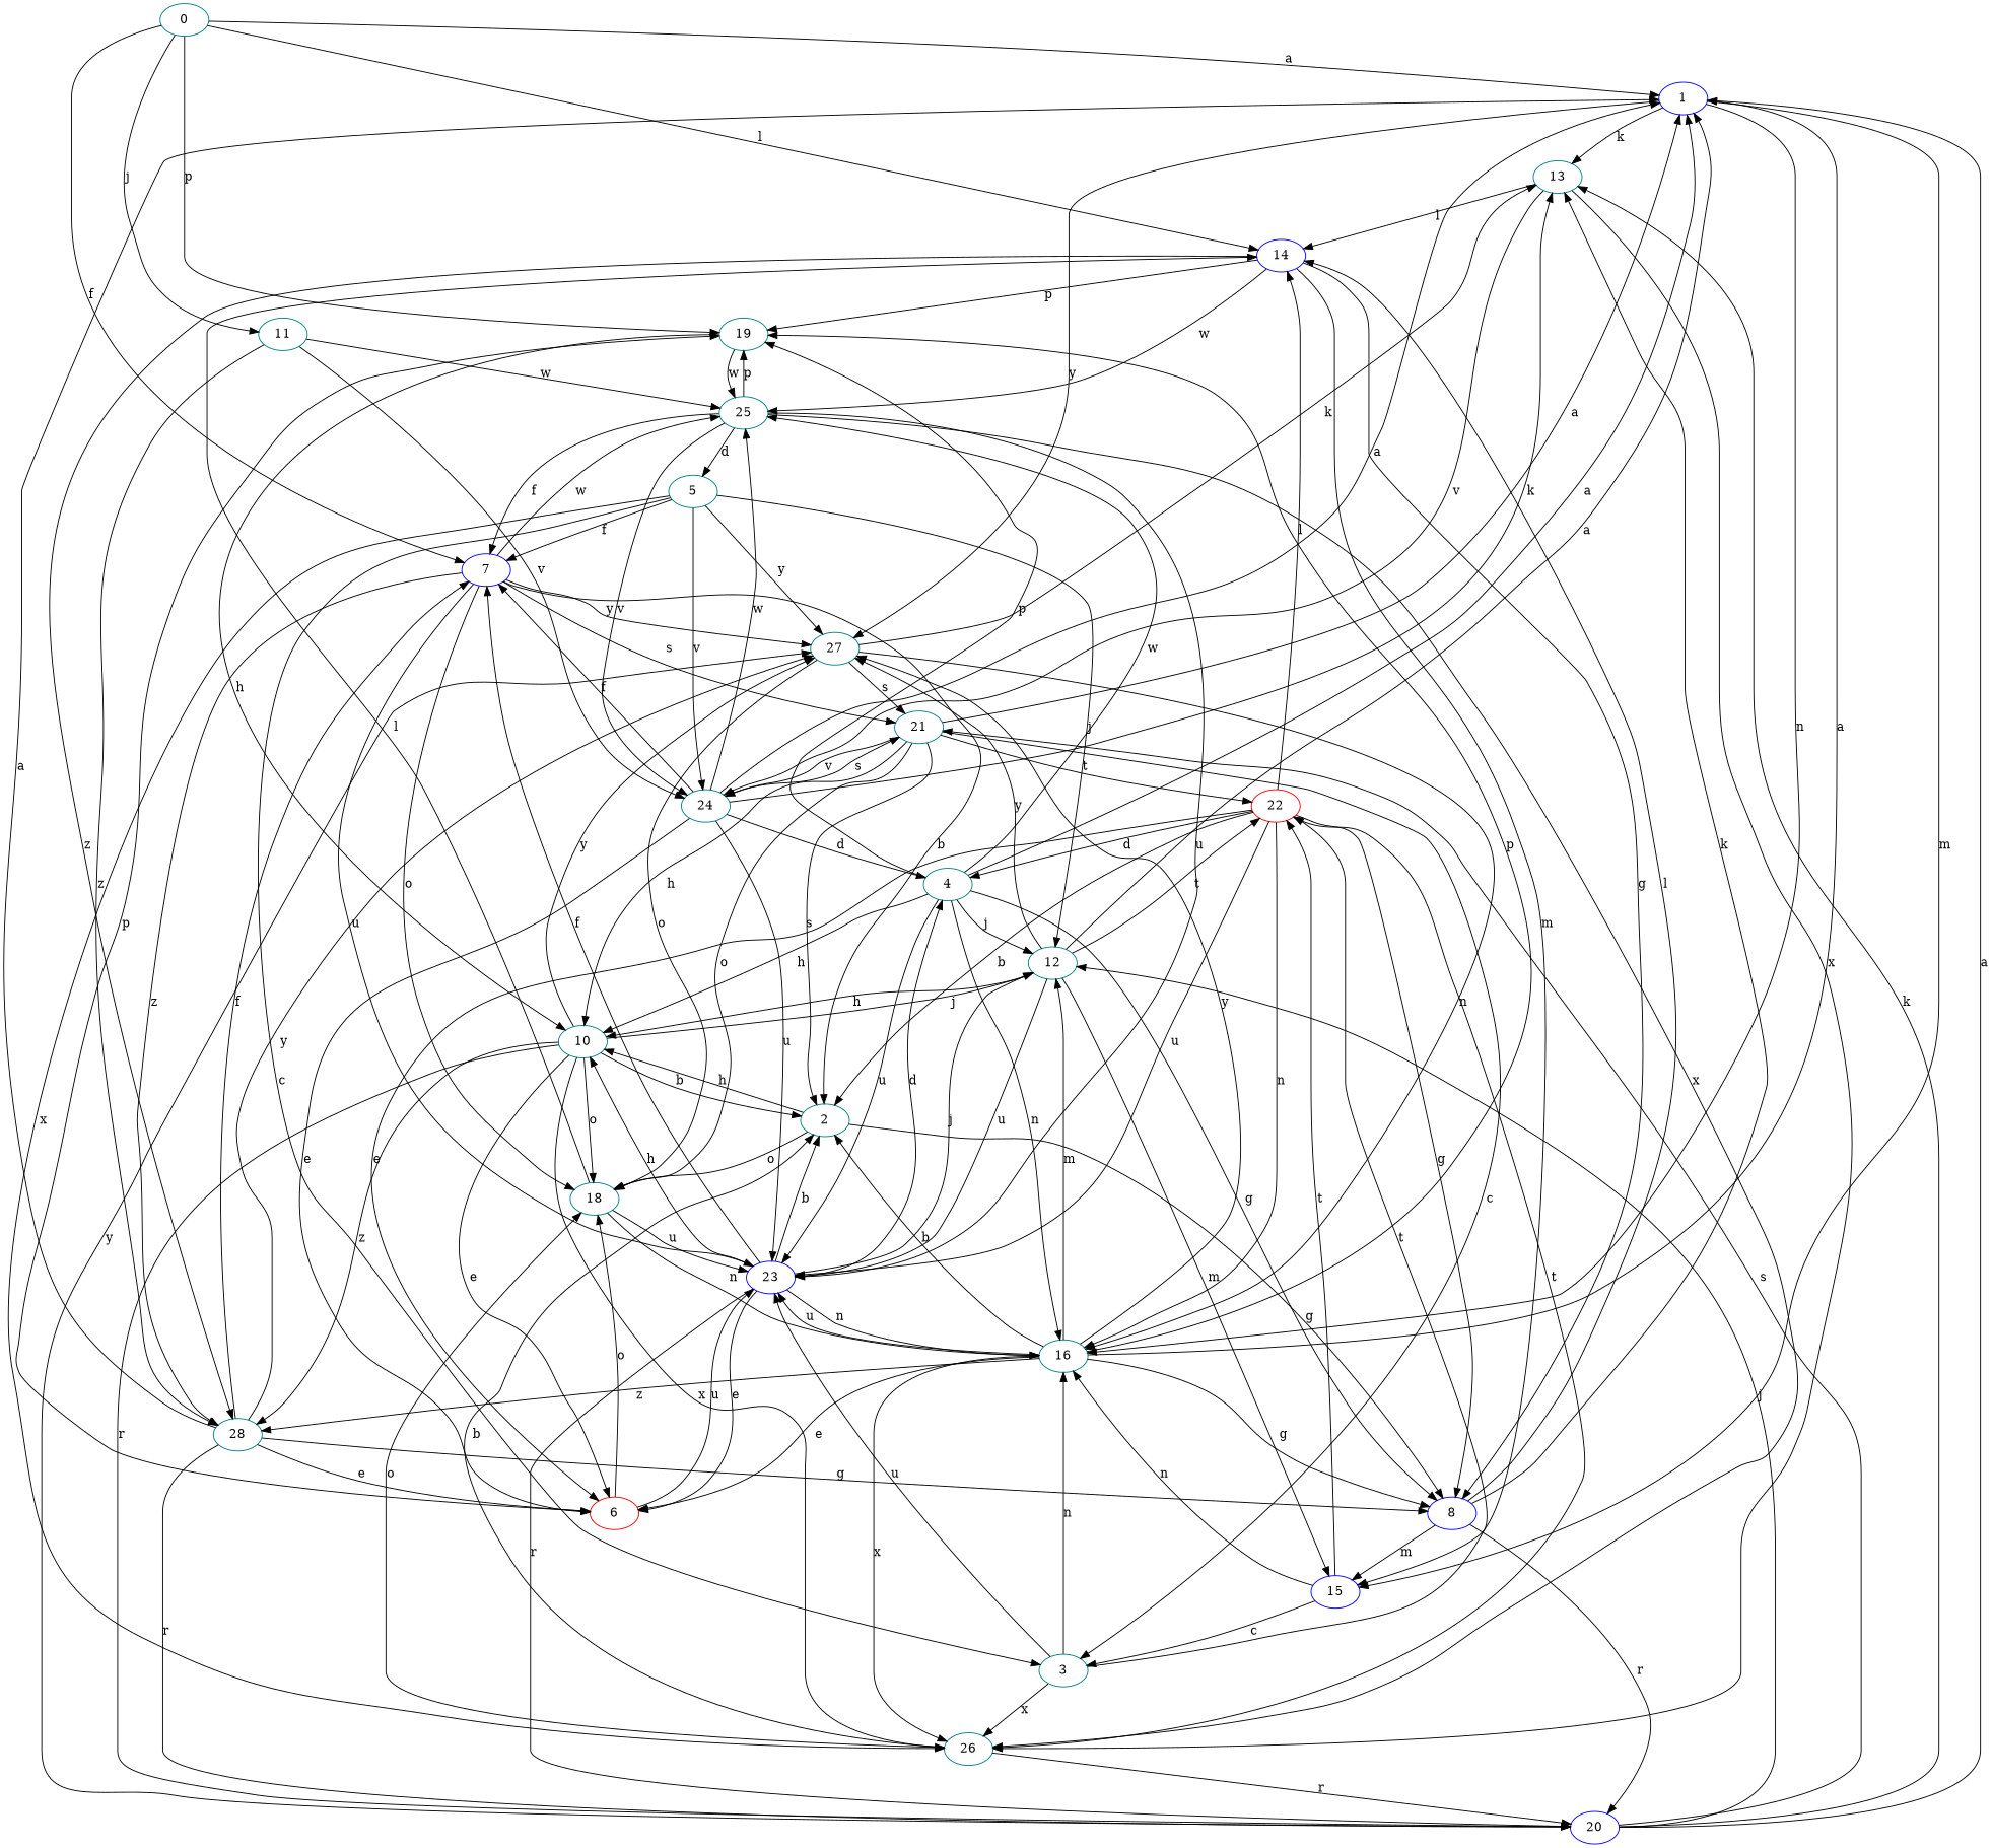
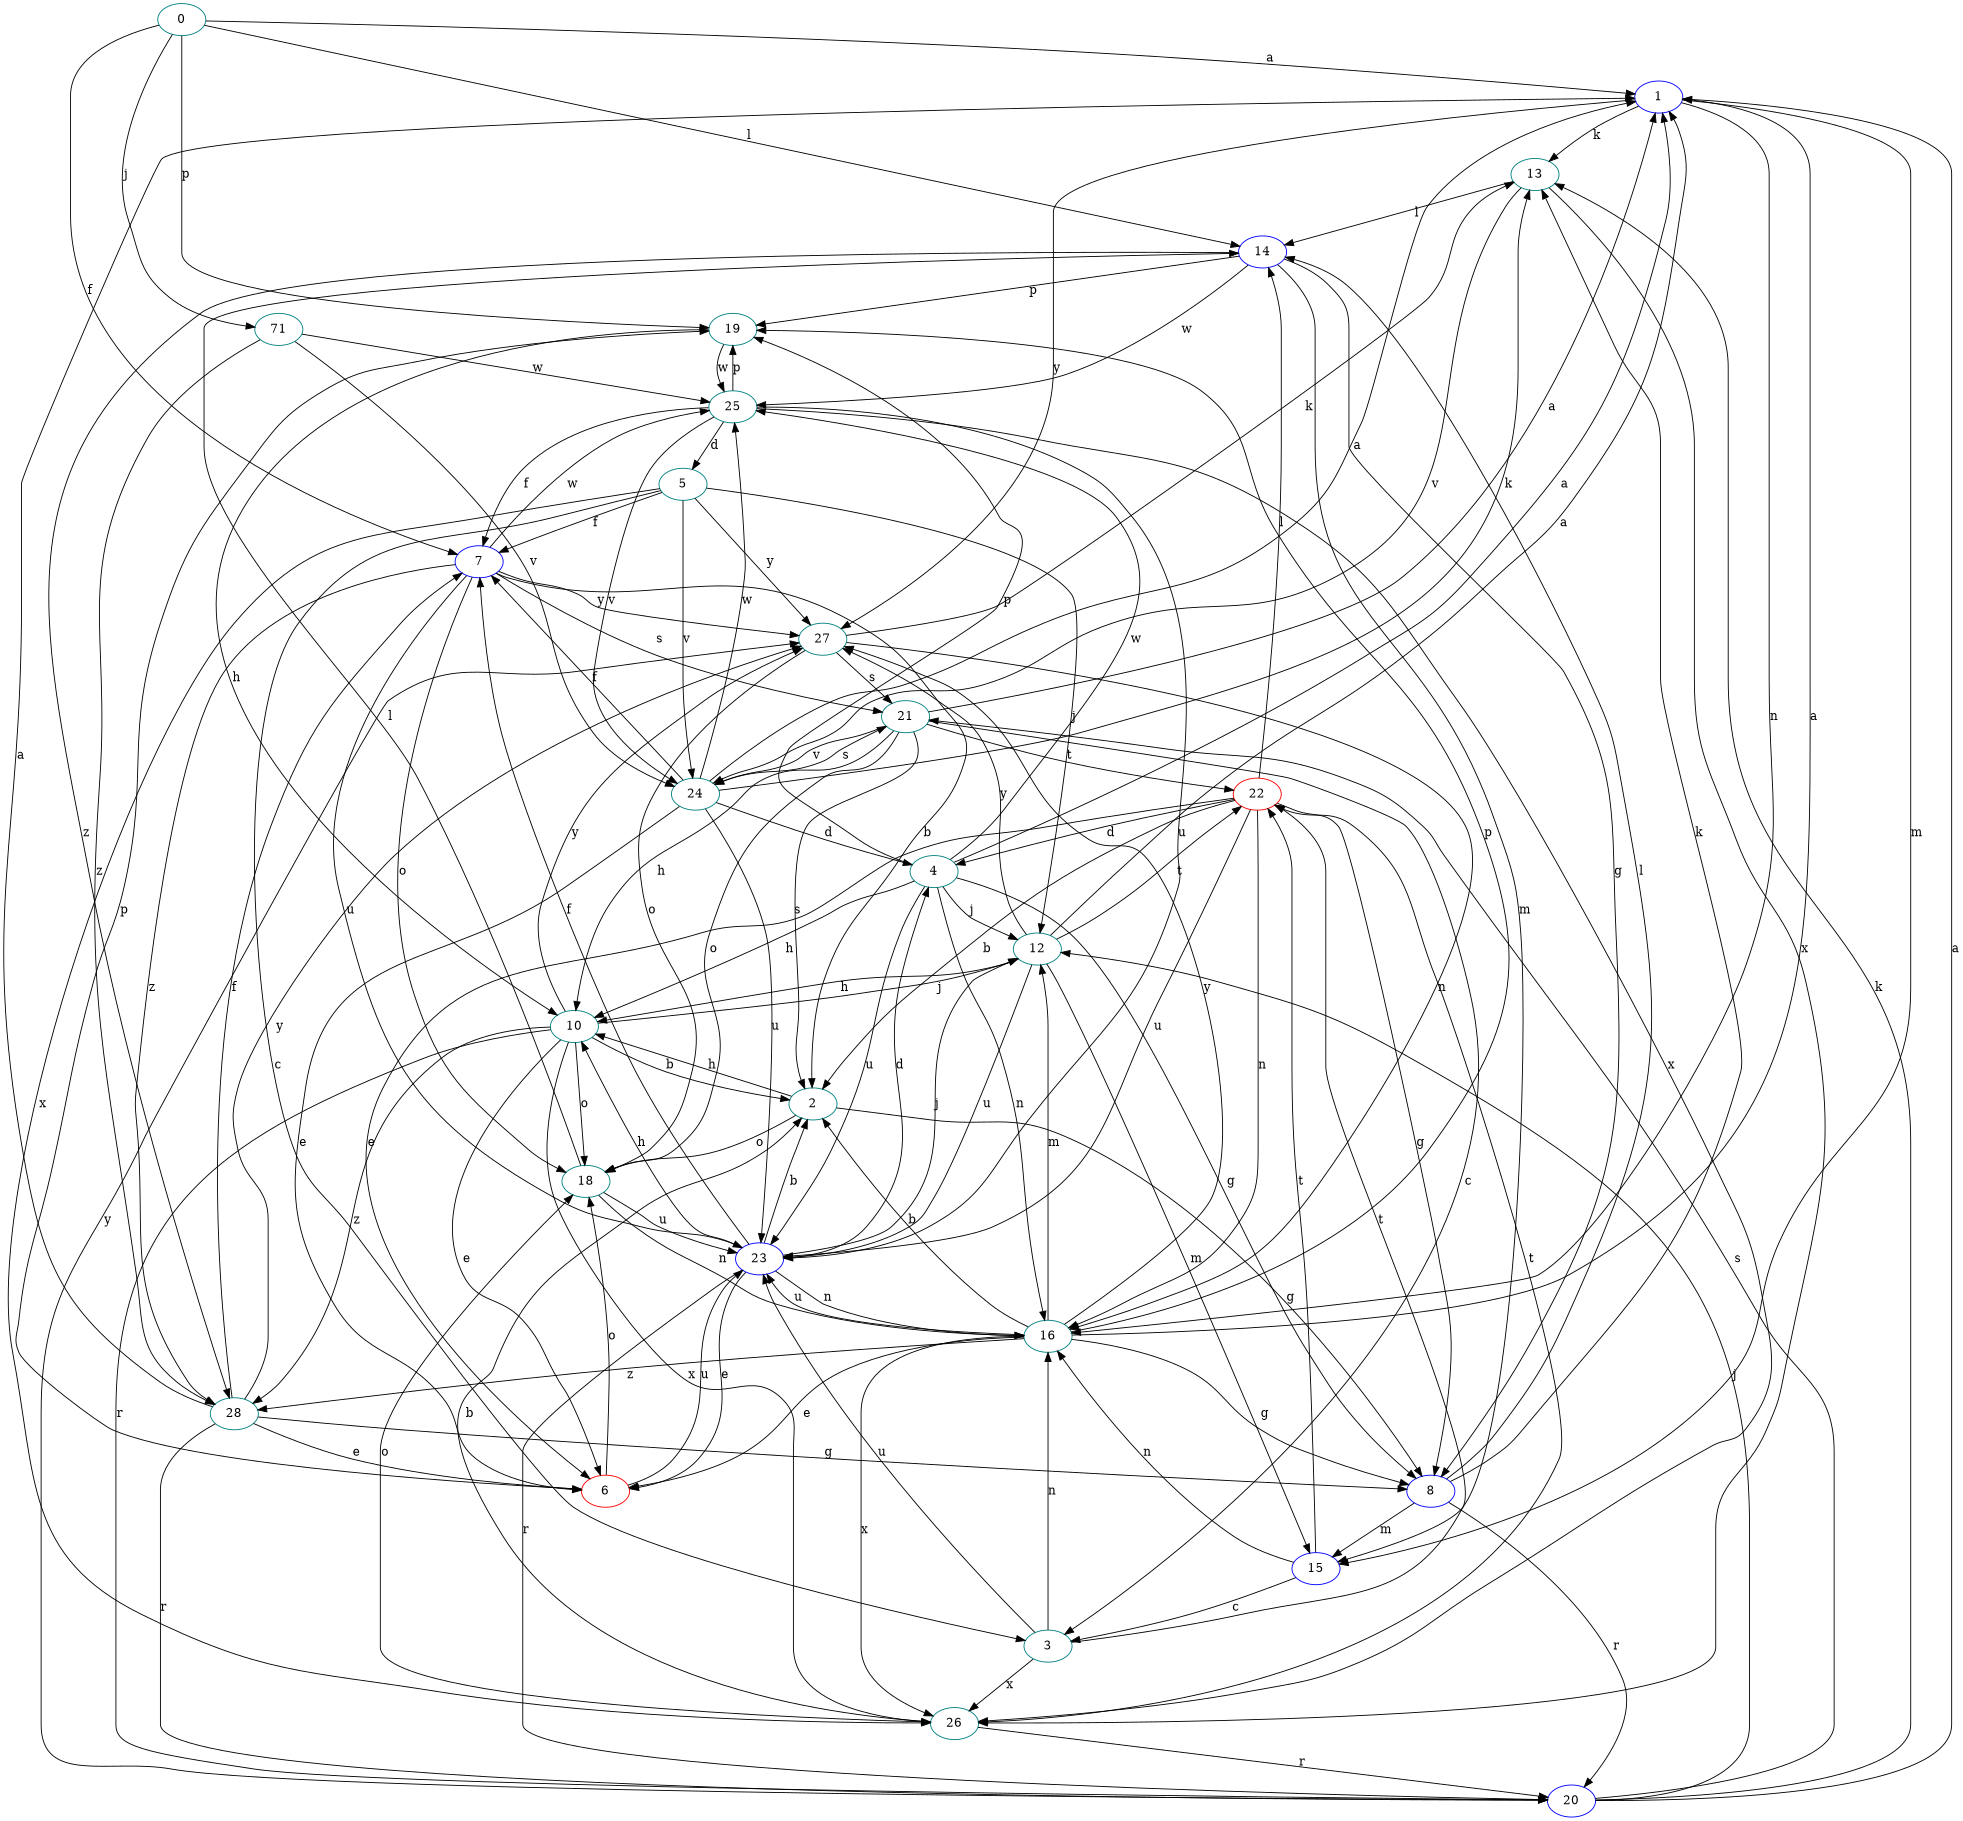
  strict digraph {
    node [color=teal]
    1 [color=blue]
    0
    7 [color=blue]
-   11
+   11 [label=71]
    14 [color=blue]
    19
    13
    15 [color=blue]
    16
    27
    2
    18
    21
    23 [color=blue]
    25
    28
    24
    8 [color=blue]
    10
    26
    3
    22 [color=red]
    12
    6 [color=red]
    20 [color=blue]
    4
    5
    1 -> 13 [label=k]
    1 -> 15 [label=m]
    1 -> 16 [label=n]
    1 -> 27 [label=y]
    0 -> 1 [label=a]
    0 -> 7 [label=f]
    0 -> 11 [label=j]
    0 -> 14 [label=l]
    0 -> 19 [label=p]
    7 -> 27 [label=y]
    7 -> 2 [label=b]
    7 -> 18 [label=o]
    7 -> 21 [label=s]
    7 -> 23 [label=u]
    7 -> 25 [label=w]
    7 -> 28 [label=z]
    11 -> 25 [label=w]
    11 -> 28 [label=z]
    11 -> 24 [label=v]
    14 -> 19 [label=p]
    14 -> 15 [label=m]
    14 -> 25 [label=w]
    14 -> 28 [label=z]
    14 -> 8 [label=g]
    19 -> 25 [label=w]
    19 -> 10 [label=h]
    13 -> 14 [label=l]
    13 -> 24 [label=v]
    13 -> 26 [label=x]
    15 -> 16 [label=n]
    15 -> 3 [label=c]
    15 -> 22 [label=t]
    16 -> 1 [label=a]
    16 -> 19 [label=p]
    16 -> 27 [label=y]
    16 -> 2 [label=b]
    16 -> 23 [label=u]
    16 -> 28 [label=z]
    16 -> 8 [label=g]
    16 -> 26 [label=x]
    16 -> 12 [label=m]
    16 -> 6 [label=e]
    27 -> 13 [label=k]
    27 -> 16 [label=n]
    27 -> 18 [label=o]
    27 -> 21 [label=s]
    2 -> 18 [label=o]
    2 -> 8 [label=g]
    2 -> 10 [label=h]
    18 -> 14 [label=l]
    18 -> 16 [label=n]
    18 -> 23 [label=u]
    21 -> 1 [label=a]
    21 -> 2 [label=s]
    21 -> 18 [label=o]
    21 -> 24 [label=v]
    21 -> 10 [label=h]
    21 -> 3 [label=c]
    21 -> 22 [label=t]
    23 -> 7 [label=f]
    23 -> 16 [label=n]
    23 -> 2 [label=b]
    23 -> 10 [label=h]
    23 -> 12 [label=j]
    23 -> 6 [label=e]
    23 -> 20 [label=r]
    23 -> 4 [label=d]
    25 -> 7 [label=f]
    25 -> 19 [label=p]
    25 -> 23 [label=u]
    25 -> 24 [label=v]
    25 -> 26 [label=x]
    25 -> 5 [label=d]
    28 -> 1 [label=a]
    28 -> 7 [label=f]
    28 -> 27 [label=y]
    28 -> 8 [label=g]
    28 -> 6 [label=e]
    28 -> 20 [label=r]
    24 -> 1 [label=a]
    24 -> 7 [label=f]
    24 -> 13 [label=k]
    24 -> 21 [label=s]
    24 -> 23 [label=u]
    24 -> 25 [label=w]
    24 -> 6 [label=e]
    24 -> 4 [label=d]
    8 -> 14 [label=l]
    8 -> 13 [label=k]
    8 -> 15 [label=m]
    8 -> 20 [label=r]
    10 -> 27 [label=y]
    10 -> 2 [label=b]
    10 -> 18 [label=o]
    10 -> 28 [label=z]
    10 -> 26 [label=x]
    10 -> 12 [label=j]
    10 -> 6 [label=e]
    10 -> 20 [label=r]
    26 -> 2 [label=b]
    26 -> 18 [label=o]
    26 -> 22 [label=t]
    26 -> 20 [label=r]
    3 -> 16 [label=n]
    3 -> 23 [label=u]
    3 -> 26 [label=x]
    3 -> 22 [label=t]
    22 -> 14 [label=l]
    22 -> 16 [label=n]
    22 -> 2 [label=b]
    22 -> 23 [label=u]
    22 -> 8 [label=g]
    22 -> 6 [label=e]
    22 -> 4 [label=d]
    12 -> 1 [label=a]
    12 -> 15 [label=m]
    12 -> 27 [label=y]
    12 -> 23 [label=u]
    12 -> 10 [label=h]
    12 -> 22 [label=t]
    6 -> 19 [label=p]
    6 -> 18 [label=o]
    6 -> 23 [label=u]
    20 -> 1 [label=a]
    20 -> 13 [label=k]
    20 -> 27 [label=y]
    20 -> 21 [label=s]
    20 -> 12 [label=j]
    4 -> 1 [label=a]
    4 -> 19 [label=p]
    4 -> 16 [label=n]
    4 -> 23 [label=u]
    4 -> 25 [label=w]
    4 -> 8 [label=g]
    4 -> 10 [label=h]
    4 -> 12 [label=j]
    5 -> 7 [label=f]
    5 -> 27 [label=y]
    5 -> 24 [label=v]
    5 -> 26 [label=x]
    5 -> 3 [label=c]
    5 -> 12 [label=j]
  }
